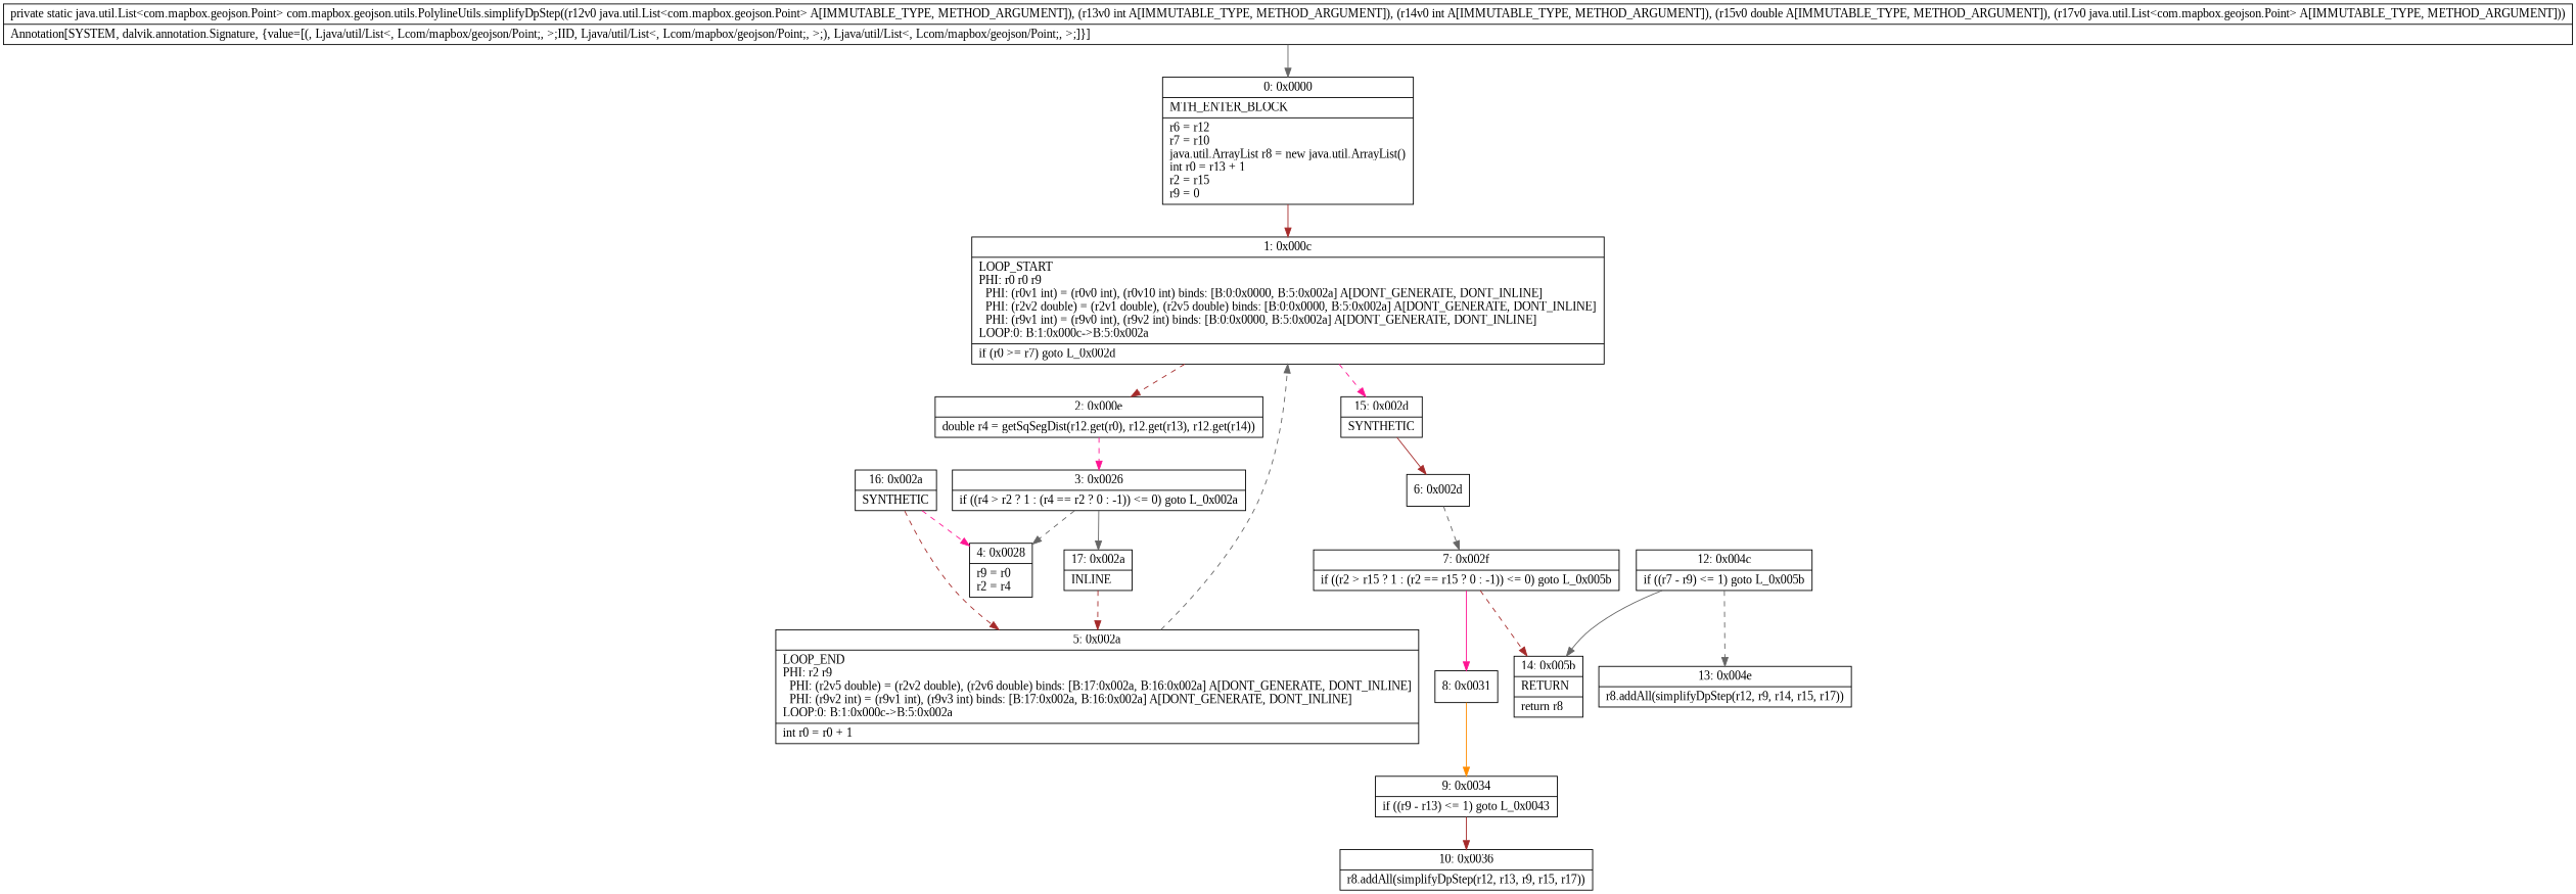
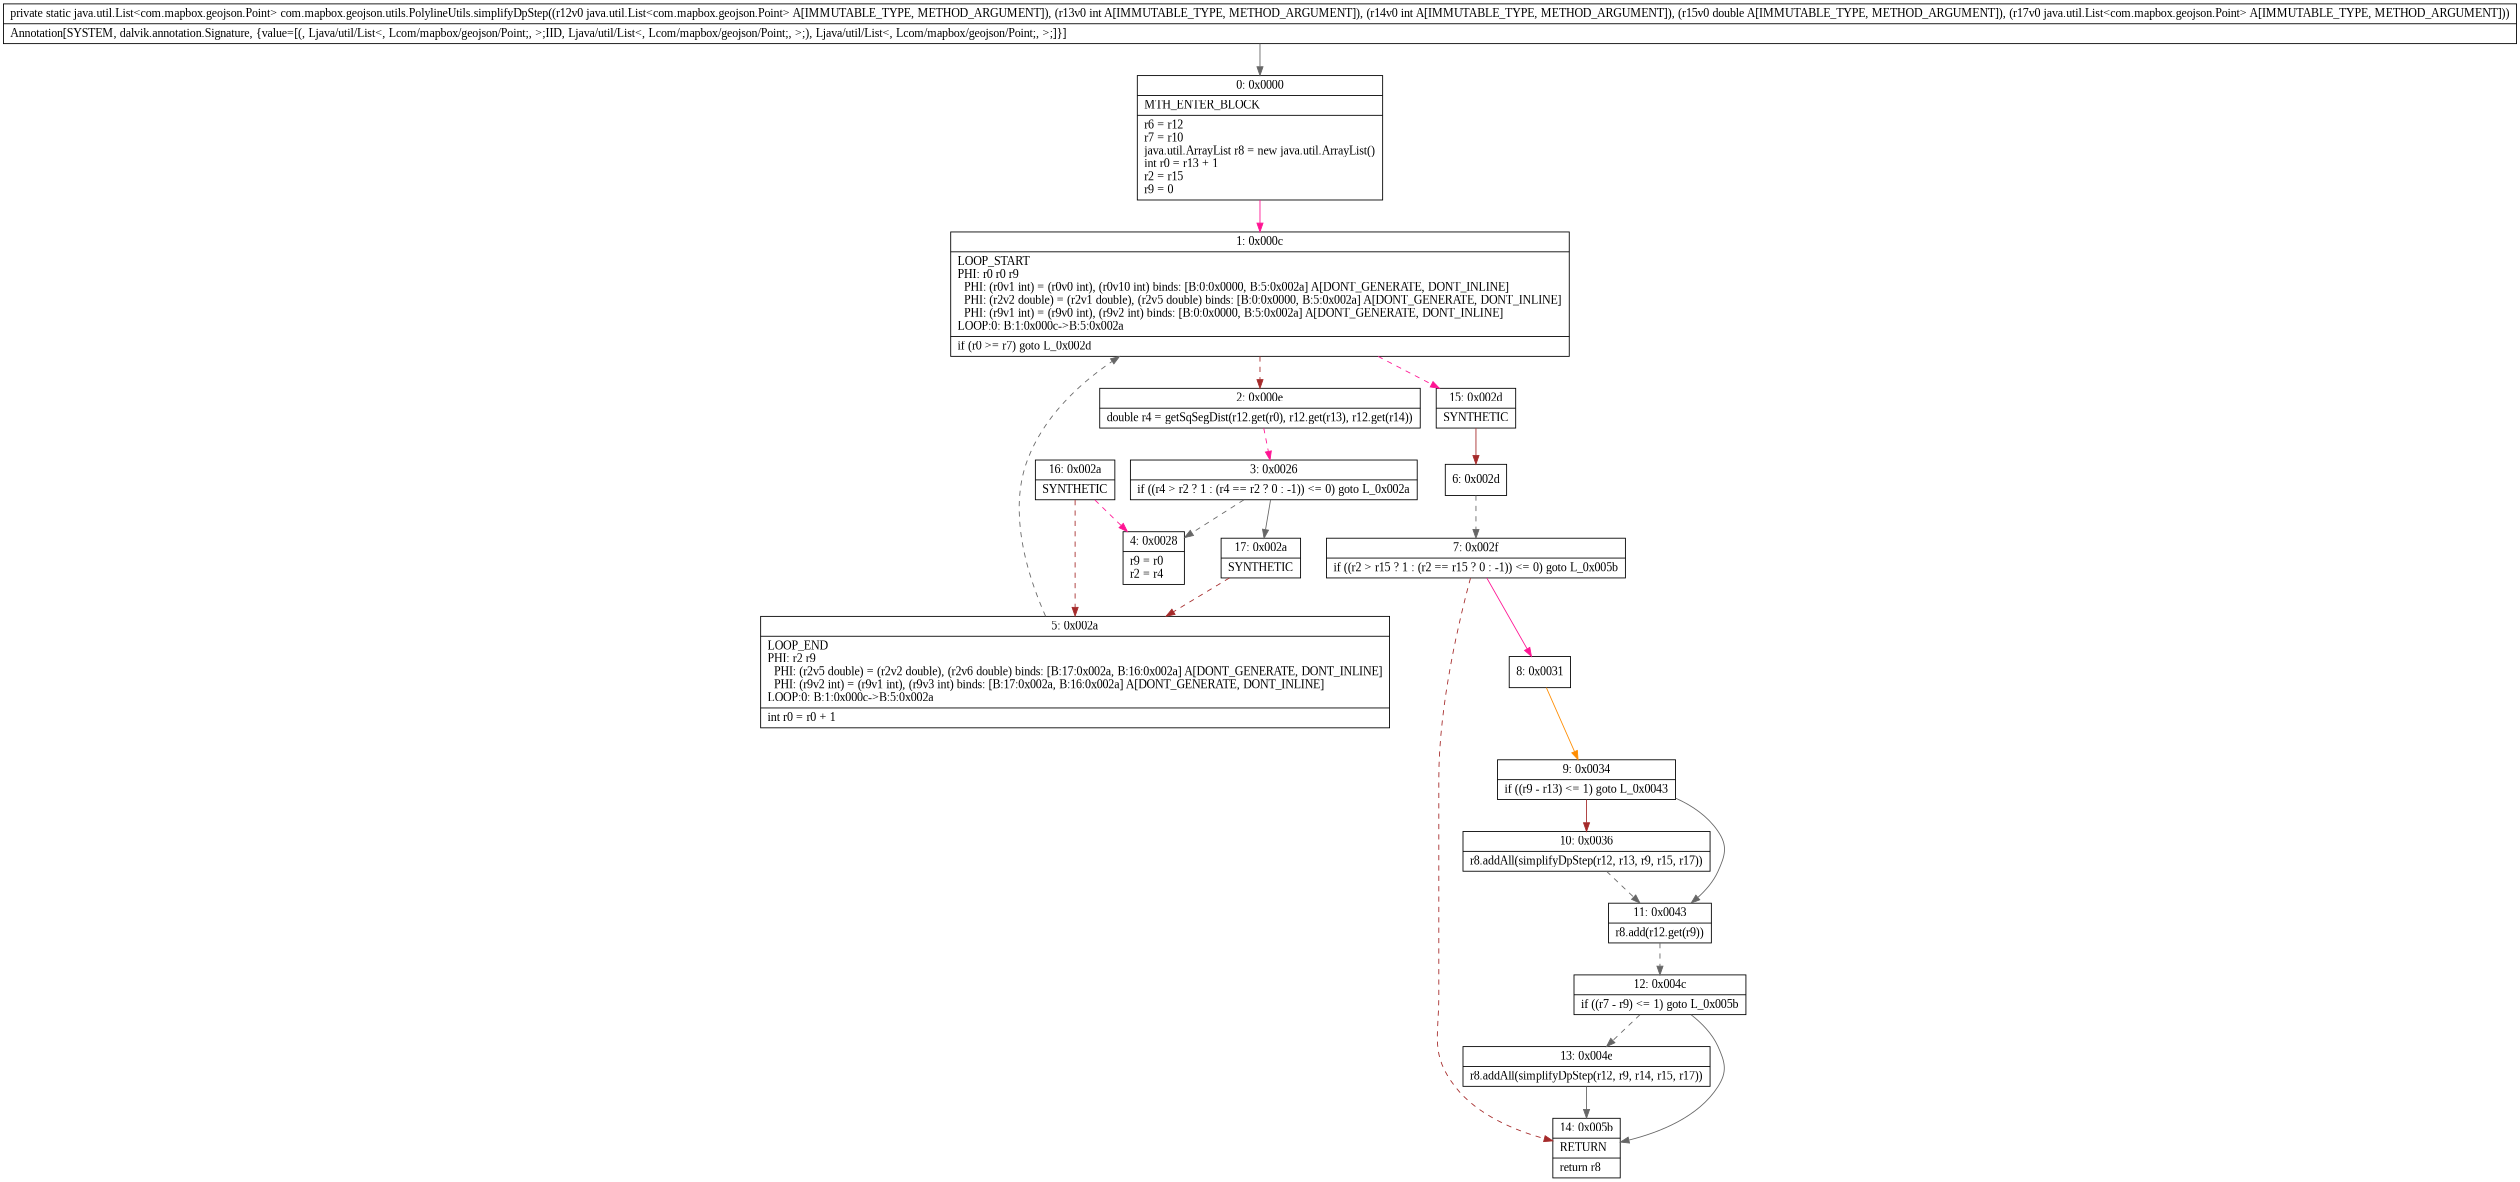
  digraph {
    fontname="Liberation Serif"
    node [fontname="Liberation Serif" shape=record]
    edge [color=gray40 fontname="Liberation Serif" style=dashed]
    n1 [label="{0\:\ 0x0000|MTH_ENTER_BLOCK\l|r6 = r12\lr7 = r10\ljava.util.ArrayList r8 = new java.util.ArrayList()\lint r0 = r13 + 1\lr2 = r15\lr9 = 0\l}"]
    n2 [label="{1\:\ 0x000c|LOOP_START\lPHI: r0 r0 r9 \l  PHI: (r0v1 int) = (r0v0 int), (r0v10 int) binds: [B:0:0x0000, B:5:0x002a] A[DONT_GENERATE, DONT_INLINE]\l  PHI: (r2v2 double) = (r2v1 double), (r2v5 double) binds: [B:0:0x0000, B:5:0x002a] A[DONT_GENERATE, DONT_INLINE]\l  PHI: (r9v1 int) = (r9v0 int), (r9v2 int) binds: [B:0:0x0000, B:5:0x002a] A[DONT_GENERATE, DONT_INLINE]\lLOOP:0: B:1:0x000c\-\>B:5:0x002a\l|if (r0 \>= r7) goto L_0x002d\l}"]
    n3 [label="{2\:\ 0x000e|double r4 = getSqSegDist(r12.get(r0), r12.get(r13), r12.get(r14))\l}"]
    n4 [label="{15\:\ 0x002d|SYNTHETIC\l}"]
    n5 [label="{3\:\ 0x0026|if ((r4 \> r2 ? 1 : (r4 == r2 ? 0 : \-1)) \<= 0) goto L_0x002a\l}"]
    n6 [label="{6\:\ 0x002d}"]
    n7 [label="{4\:\ 0x0028|r9 = r0\lr2 = r4\l}"]
-   n8 [label="{17\:\ 0x002a|INLINE\l}"]
+   n8 [label="{17\:\ 0x002a|SYNTHETIC\l}"]
    n9 [label="{5\:\ 0x002a|LOOP_END\lPHI: r2 r9 \l  PHI: (r2v5 double) = (r2v2 double), (r2v6 double) binds: [B:17:0x002a, B:16:0x002a] A[DONT_GENERATE, DONT_INLINE]\l  PHI: (r9v2 int) = (r9v1 int), (r9v3 int) binds: [B:17:0x002a, B:16:0x002a] A[DONT_GENERATE, DONT_INLINE]\lLOOP:0: B:1:0x000c\-\>B:5:0x002a\l|int r0 = r0 + 1\l}"]
    n10 [label="{16\:\ 0x002a|SYNTHETIC\l}"]
    n11 [label="{7\:\ 0x002f|if ((r2 \> r15 ? 1 : (r2 == r15 ? 0 : \-1)) \<= 0) goto L_0x005b\l}"]
    n12 [label="{8\:\ 0x0031}"]
    n13 [label="{14\:\ 0x005b|RETURN\l|return r8\l}"]
    n14 [label="{9\:\ 0x0034|if ((r9 \- r13) \<= 1) goto L_0x0043\l}"]
    n15 [label="{10\:\ 0x0036|r8.addAll(simplifyDpStep(r12, r13, r9, r15, r17))\l}"]
+   n16 [label="{11\:\ 0x0043|r8.add(r12.get(r9))\l}"]
    n17 [label="{12\:\ 0x004c|if ((r7 \- r9) \<= 1) goto L_0x005b\l}"]
    n18 [label="{13\:\ 0x004e|r8.addAll(simplifyDpStep(r12, r9, r14, r15, r17))\l}"]
    n19 [label="{private static java.util.List\<com.mapbox.geojson.Point\> com.mapbox.geojson.utils.PolylineUtils.simplifyDpStep((r12v0 java.util.List\<com.mapbox.geojson.Point\> A[IMMUTABLE_TYPE, METHOD_ARGUMENT]), (r13v0 int A[IMMUTABLE_TYPE, METHOD_ARGUMENT]), (r14v0 int A[IMMUTABLE_TYPE, METHOD_ARGUMENT]), (r15v0 double A[IMMUTABLE_TYPE, METHOD_ARGUMENT]), (r17v0 java.util.List\<com.mapbox.geojson.Point\> A[IMMUTABLE_TYPE, METHOD_ARGUMENT]))  | Annotation[SYSTEM, dalvik.annotation.Signature, \{value=[(, Ljava\/util\/List\<, Lcom\/mapbox\/geojson\/Point;, \>;IID, Ljava\/util\/List\<, Lcom\/mapbox\/geojson\/Point;, \>;), Ljava\/util\/List\<, Lcom\/mapbox\/geojson\/Point;, \>;]\}]\l}"]
-   n1 -> n2 [color=brown style=solid]
+   n1 -> n2 [color=deeppink style=solid]
    n2 -> n3 [color=brown]
    n2 -> n4 [color=deeppink]
    n3 -> n5 [color=deeppink]
    n4 -> n6 [color=brown style=solid]
    n5 -> n7
    n5 -> n8 [style=solid]
    n6 -> n11
    n8 -> n9 [color=brown]
    n9 -> n2
    n10 -> n7 [color=deeppink]
    n10 -> n9 [color=brown]
    n11 -> n12 [color=deeppink style=solid]
    n11 -> n13 [color=brown]
    n12 -> n14 [color=darkorange style=solid]
    n14 -> n15 [color=brown style=solid]
+   n14 -> n16 [style=solid]
+   n15 -> n16
+   n16 -> n17
    n17 -> n13 [style=solid]
    n17 -> n18
+   n18 -> n13 [style=solid]
    n19 -> n1 [style=solid]
  }
